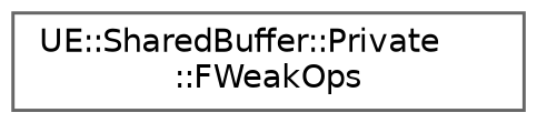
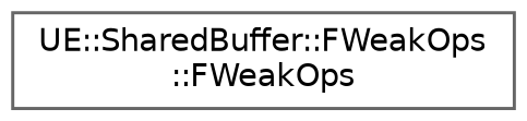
  digraph {
    rankdir=LR
-   n1 [color=grey40 fillcolor=white fontname=Helvetica fontsize=10 height=0.2 label="UE::SharedBuffer::Private\l::FWeakOps" shape=box style=filled width=0.4]
+   n1 [color=grey40 fillcolor=white fontname=Helvetica fontsize=10 height=0.2 label="UE::SharedBuffer::FWeakOps\l::FWeakOps" shape=box style=filled width=0.4]
  }
